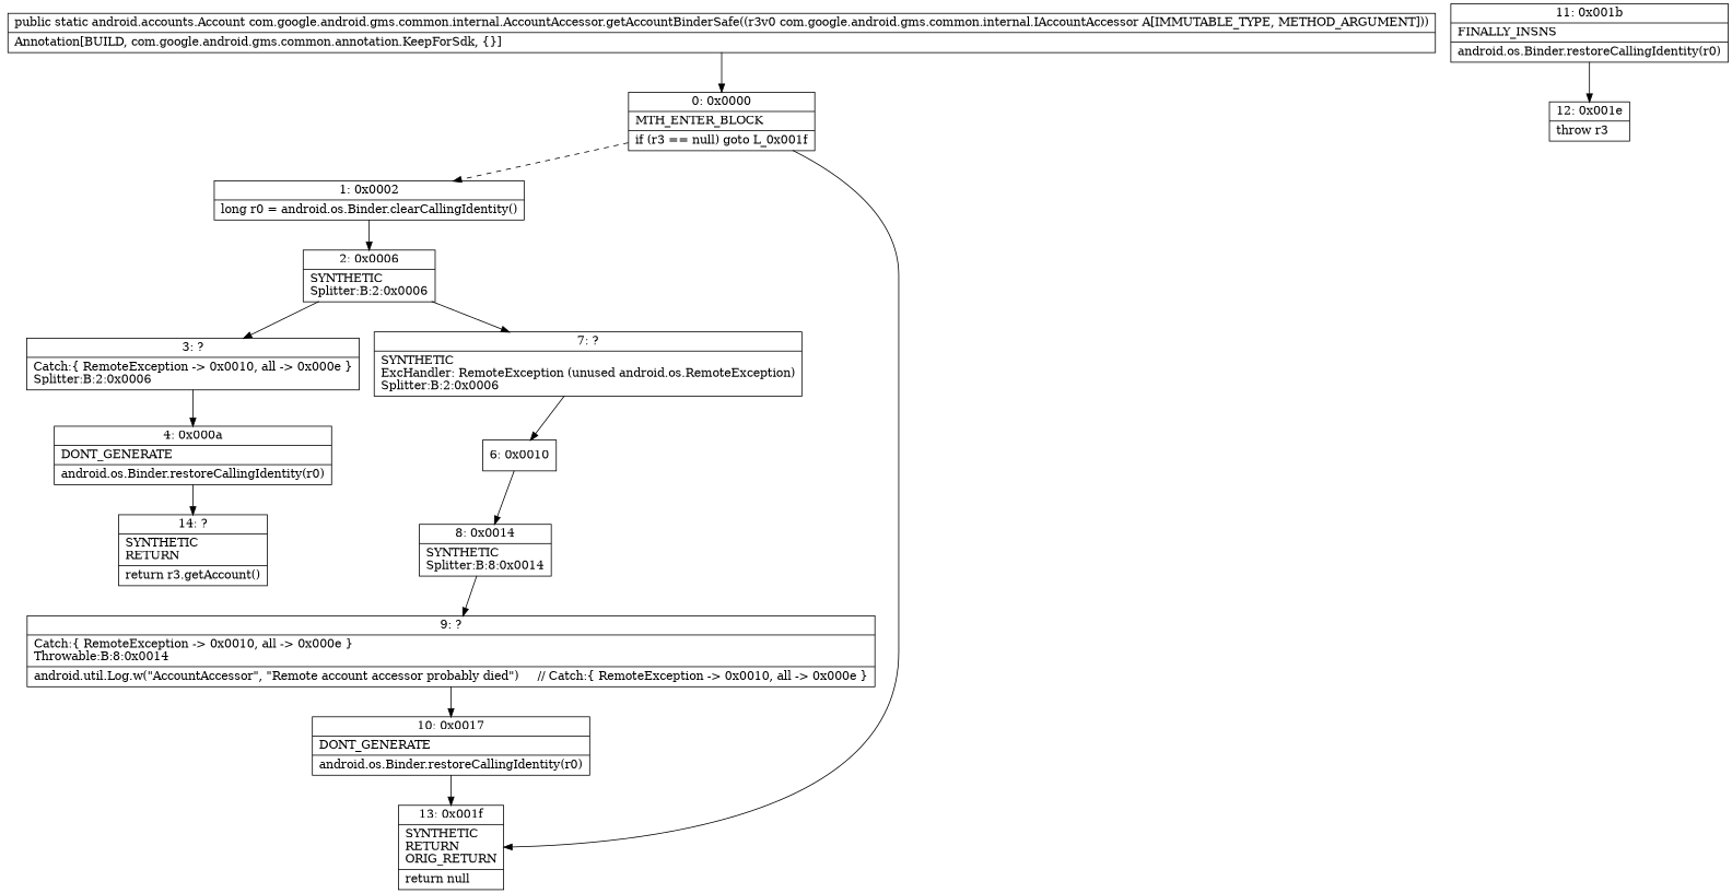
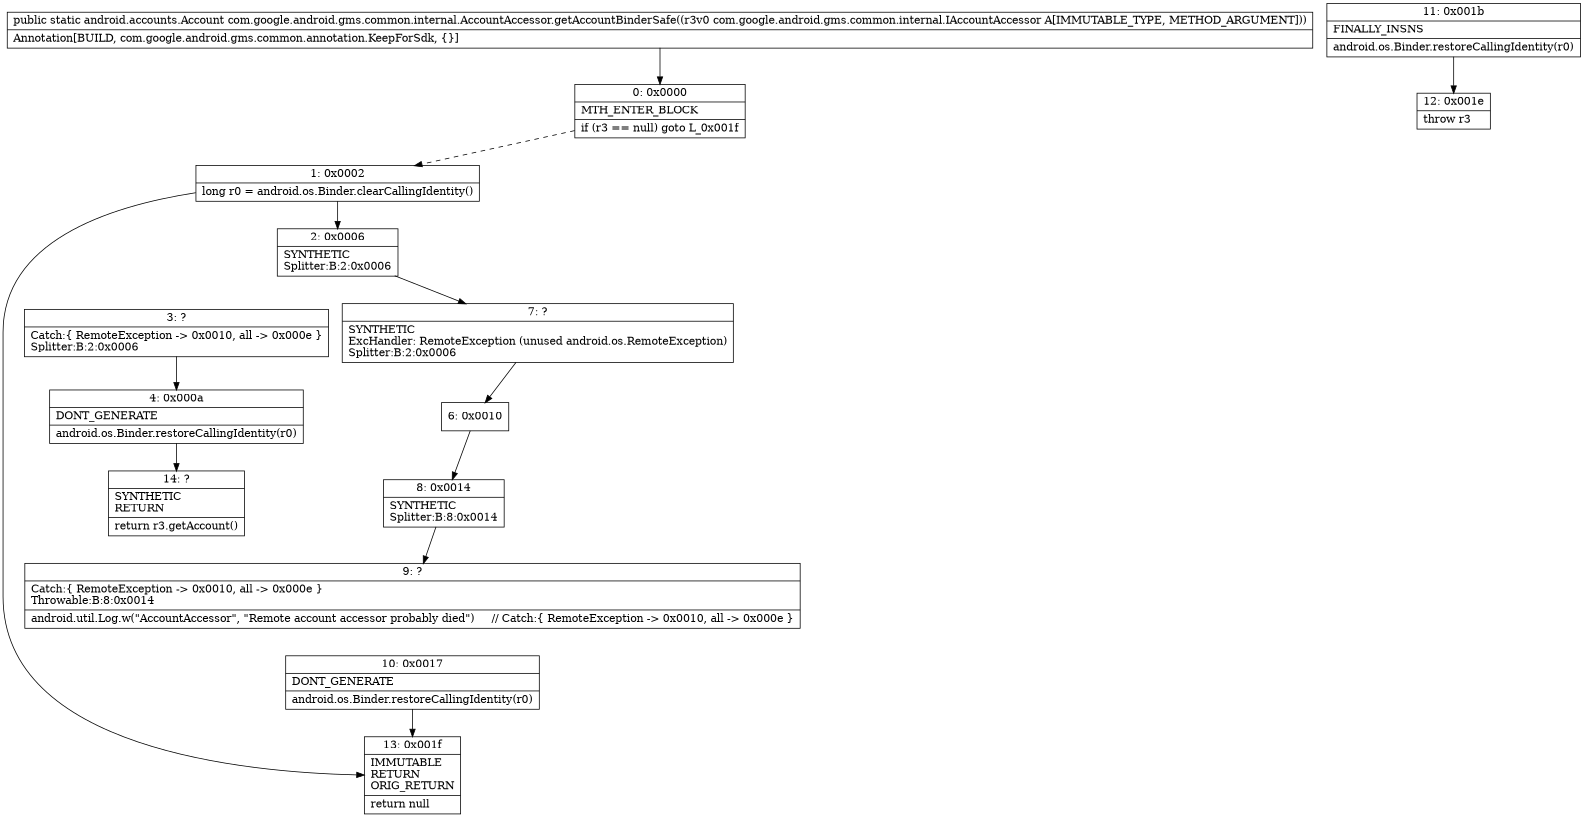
  digraph {
    node [shape=record]
    n1 [label="{0\:\ 0x0000|MTH_ENTER_BLOCK\l|if (r3 == null) goto L_0x001f\l}"]
    n2 [label="{1\:\ 0x0002|long r0 = android.os.Binder.clearCallingIdentity()\l}"]
-   n3 [label="{13\:\ 0x001f|SYNTHETIC\lRETURN\lORIG_RETURN\l|return null\l}"]
+   n3 [label="{13\:\ 0x001f|IMMUTABLE\lRETURN\lORIG_RETURN\l|return null\l}"]
    n4 [label="{2\:\ 0x0006|SYNTHETIC\lSplitter:B:2:0x0006\l}"]
    n5 [label="{3\:\ ?|Catch:\{ RemoteException \-\> 0x0010, all \-\> 0x000e \}\lSplitter:B:2:0x0006\l}"]
    n6 [label="{7\:\ ?|SYNTHETIC\lExcHandler: RemoteException (unused android.os.RemoteException)\lSplitter:B:2:0x0006\l}"]
    n7 [label="{4\:\ 0x000a|DONT_GENERATE\l|android.os.Binder.restoreCallingIdentity(r0)\l}"]
    n8 [label="{6\:\ 0x0010}"]
    n9 [label="{14\:\ ?|SYNTHETIC\lRETURN\l|return r3.getAccount()\l}"]
    n10 [label="{11\:\ 0x001b|FINALLY_INSNS\l|android.os.Binder.restoreCallingIdentity(r0)\l}"]
    n11 [label="{12\:\ 0x001e|throw r3\l}"]
    n12 [label="{8\:\ 0x0014|SYNTHETIC\lSplitter:B:8:0x0014\l}"]
    n13 [label="{9\:\ ?|Catch:\{ RemoteException \-\> 0x0010, all \-\> 0x000e \}\lThrowable:B:8:0x0014\l|android.util.Log.w(\"AccountAccessor\", \"Remote account accessor probably died\")     \/\/ Catch:\{ RemoteException \-\> 0x0010, all \-\> 0x000e \}\l}"]
    n14 [label="{10\:\ 0x0017|DONT_GENERATE\l|android.os.Binder.restoreCallingIdentity(r0)\l}"]
    n15 [label="{public static android.accounts.Account com.google.android.gms.common.internal.AccountAccessor.getAccountBinderSafe((r3v0 com.google.android.gms.common.internal.IAccountAccessor A[IMMUTABLE_TYPE, METHOD_ARGUMENT]))  | Annotation[BUILD, com.google.android.gms.common.annotation.KeepForSdk, \{\}]\l}"]
    n1 -> n2 [style=dashed]
-   n1 -> n3
+   n2 -> n3
    n2 -> n4
-   n4 -> n5
    n4 -> n6
    n5 -> n7
    n6 -> n8
    n7 -> n9
    n8 -> n12
    n10 -> n11
    n12 -> n13
-   n13 -> n14
    n14 -> n3
    n15 -> n1
  }
